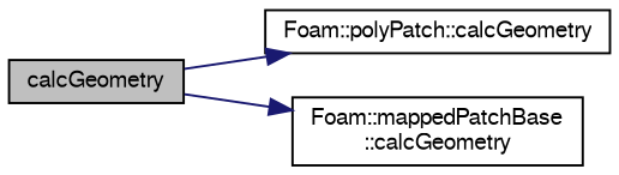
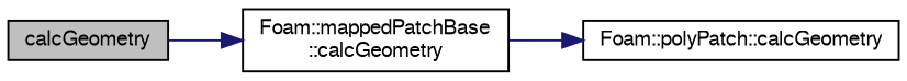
  digraph {
    rankdir=LR
    node [color=black fontname=FreeSans fontsize=10 shape=record]
    edge [color=midnightblue fontname=FreeSans fontsize=10 labelfontname=FreeSans labelfontsize=10 style=solid]
    n1 [fillcolor=grey75 fontcolor=black height=0.2 label=calcGeometry style=filled width=0.4]
    n2 [height=0.2 label="Foam::polyPatch::calcGeometry" width=0.4]
    n3 [height=0.2 label="Foam::mappedPatchBase\l::calcGeometry" width=0.4]
-   n1 -> n2
+   n3 -> n2
    n1 -> n3
  }
